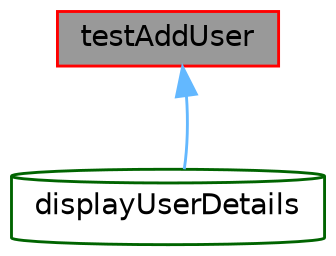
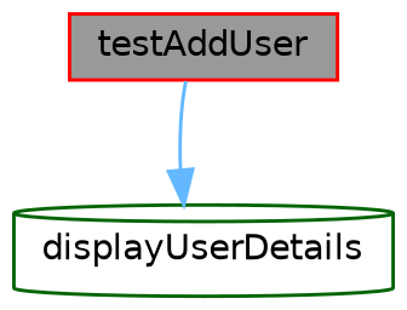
  digraph {
    rankdir=TB
    node [fontname=Helvetica fontsize=10 style=filled]
    n1 [color=red fillcolor=grey60 fontcolor=black height=0.2 label=testAddUser shape=box width=0.4]
    n2 [color=darkgreen fillcolor=white height=0.2 label=displayUserDetails shape=cylinder width=0.4]
-   n2 -> n1 [color=steelblue1 fontname=Helvetica fontsize=10 labelfontname=Helvetica labelfontsize=10 style=solid]
+   n1 -> n2 [color=steelblue1 fontname=Helvetica fontsize=10 labelfontname=Helvetica labelfontsize=10 style=solid]
  }
